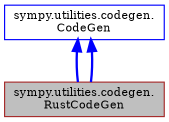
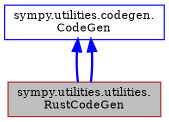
  digraph {
    fontname="DejaVu Serif"
    node [fontname="DejaVu Serif" fontsize=10 shape=record style=filled]
    edge [color=blue dir=back fontname="DejaVu Serif" fontsize=10 labelfontname=Helvetica labelfontsize=10 style=bold]
-   n1 [color=brown fillcolor=grey75 fontcolor=black height=0.2 label="sympy.utilities.codegen.\lRustCodeGen" width=0.4]
+   n1 [color=brown fillcolor=grey75 fontcolor=black height=0.2 label="sympy.utilities.utilities.\lRustCodeGen" width=0.4]
    n2 [color=blue fillcolor=white height=0.2 label="sympy.utilities.codegen.\lCodeGen" width=0.4]
    n2 -> n1
    n2 -> n1
  }
